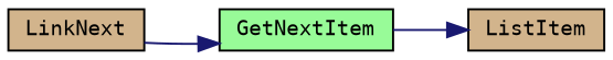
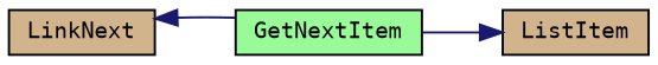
  digraph {
    fontname="DejaVu Sans Mono"
    rankdir=LR
    node [color=black fillcolor=tan fontname="DejaVu Sans Mono" fontsize=10 shape=record style=filled]
    edge [color=midnightblue fontname="DejaVu Sans Mono" fontsize=10 labelfontname=Helvetica labelfontsize=10 style=solid]
    n1 [fontcolor=black height=0.2 label=LinkNext width=0.4]
    n2 [fillcolor=palegreen height=0.2 label=GetNextItem width=0.4]
    n3 [height=0.2 label=ListItem width=0.4]
-   n1 -> n2
+   n2 -> n1
    n2 -> n3
  }
